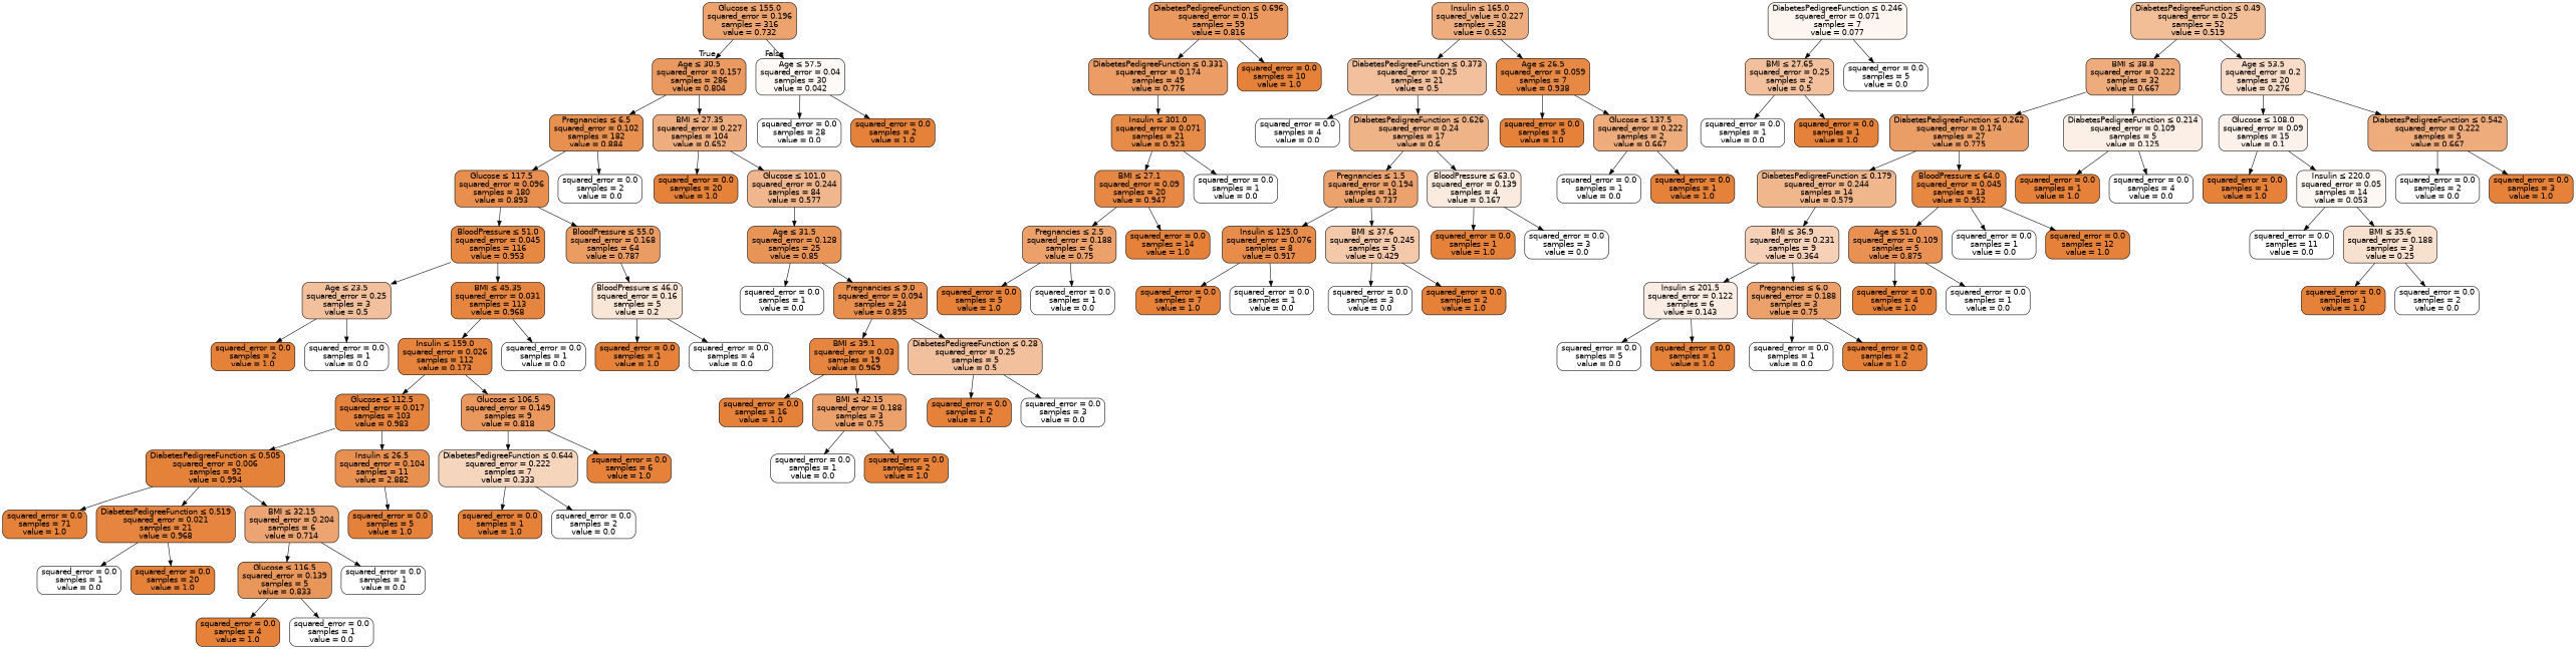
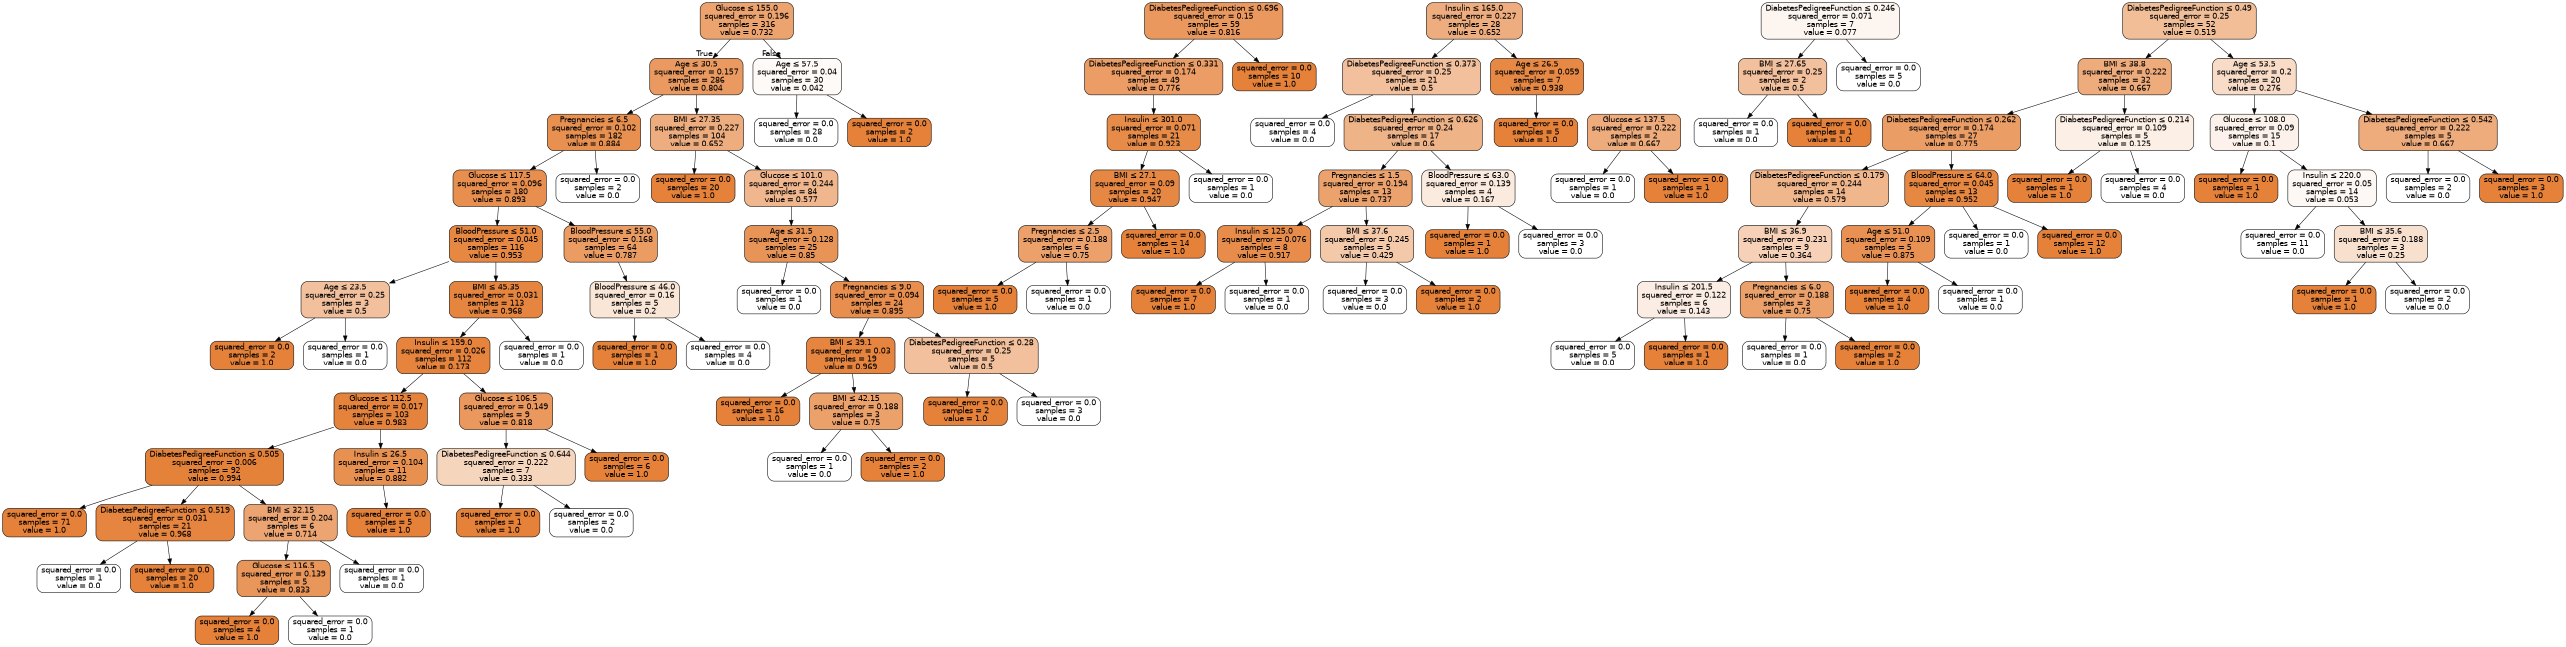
  digraph {
    node [color=black fillcolor="#e58139" fontname=helvetica shape=box style="filled, rounded"]
    edge [fontname=helvetica]
    n1 [fillcolor="#eca36e" label=<Glucose &le; 155.0<br/>squared_error = 0.196<br/>samples = 316<br/>value = 0.732>]
    n2 [fillcolor="#ea9a60" label=<Age &le; 30.5<br/>squared_error = 0.157<br/>samples = 286<br/>value = 0.804>]
    n3 [fillcolor="#fefaf7" label=<Age &le; 57.5<br/>squared_error = 0.04<br/>samples = 30<br/>value = 0.042>]
    n4 [fillcolor="#e89050" label=<Pregnancies &le; 6.5<br/>squared_error = 0.102<br/>samples = 182<br/>value = 0.884>]
    n5 [fillcolor="#eead7e" label=<BMI &le; 27.35<br/>squared_error = 0.227<br/>samples = 104<br/>value = 0.652>]
    n6 [fillcolor="#ffffff" label=<squared_error = 0.0<br/>samples = 28<br/>value = 0.0>]
    n7 [label=<squared_error = 0.0<br/>samples = 2<br/>value = 1.0>]
    n8 [fillcolor="#e88e4e" label=<Glucose &le; 117.5<br/>squared_error = 0.096<br/>samples = 180<br/>value = 0.893>]
    n9 [fillcolor="#ffffff" label=<squared_error = 0.0<br/>samples = 2<br/>value = 0.0>]
    n10 [label=<squared_error = 0.0<br/>samples = 20<br/>value = 1.0>]
    n11 [fillcolor="#f0b68d" label=<Glucose &le; 101.0<br/>squared_error = 0.244<br/>samples = 84<br/>value = 0.577>]
    n12 [fillcolor="#e68742" label=<BloodPressure &le; 51.0<br/>squared_error = 0.045<br/>samples = 116<br/>value = 0.953>]
    n13 [fillcolor="#eb9c63" label=<BloodPressure &le; 55.0<br/>squared_error = 0.168<br/>samples = 64<br/>value = 0.787>]
    n14 [fillcolor="#f2c09c" label=<Age &le; 23.5<br/>squared_error = 0.25<br/>samples = 3<br/>value = 0.5>]
    n15 [fillcolor="#e6853f" label=<BMI &le; 45.35<br/>squared_error = 0.031<br/>samples = 113<br/>value = 0.968>]
    n16 [fillcolor="#fae6d7" label=<BloodPressure &le; 46.0<br/>squared_error = 0.16<br/>samples = 5<br/>value = 0.2>]
    n17 [label=<squared_error = 0.0<br/>samples = 2<br/>value = 1.0>]
    n18 [fillcolor="#ffffff" label=<squared_error = 0.0<br/>samples = 1<br/>value = 0.0>]
    n19 [fillcolor="#e6843e" label=<Insulin &le; 159.0<br/>squared_error = 0.026<br/>samples = 112<br/>value = 0.173>]
    n20 [fillcolor="#ffffff" label=<squared_error = 0.0<br/>samples = 1<br/>value = 0.0>]
    n21 [fillcolor="#e5833c" label=<Glucose &le; 112.5<br/>squared_error = 0.017<br/>samples = 103<br/>value = 0.983>]
    n22 [fillcolor="#ea985d" label=<Glucose &le; 106.5<br/>squared_error = 0.149<br/>samples = 9<br/>value = 0.818>]
    n23 [fillcolor="#e5823a" label=<DiabetesPedigreeFunction &le; 0.505<br/>squared_error = 0.006<br/>samples = 92<br/>value = 0.994>]
-   n24 [fillcolor="#e89050" label=<Insulin &le; 26.5<br/>squared_error = 0.104<br/>samples = 11<br/>value = 2.882>]
+   n24 [fillcolor="#e89050" label=<Insulin &le; 26.5<br/>squared_error = 0.104<br/>samples = 11<br/>value = 0.882>]
    n25 [fillcolor="#f6d5bd" label=<DiabetesPedigreeFunction &le; 0.644<br/>squared_error = 0.222<br/>samples = 7<br/>value = 0.333>]
    n26 [label=<squared_error = 0.0<br/>samples = 6<br/>value = 1.0>]
    n27 [label=<squared_error = 0.0<br/>samples = 71<br/>value = 1.0>]
-   n28 [fillcolor="#e6853f" label=<DiabetesPedigreeFunction &le; 0.519<br/>squared_error = 0.021<br/>samples = 21<br/>value = 0.968>]
+   n28 [fillcolor="#e6853f" label=<DiabetesPedigreeFunction &le; 0.519<br/>squared_error = 0.031<br/>samples = 21<br/>value = 0.968>]
    n29 [fillcolor="#eca572" label=<BMI &le; 32.15<br/>squared_error = 0.204<br/>samples = 6<br/>value = 0.714>]
    n30 [label=<squared_error = 0.0<br/>samples = 5<br/>value = 1.0>]
    n31 [fillcolor="#ffffff" label=<squared_error = 0.0<br/>samples = 1<br/>value = 0.0>]
    n32 [label=<squared_error = 0.0<br/>samples = 20<br/>value = 1.0>]
    n33 [fillcolor="#e9965a" label=<Glucose &le; 116.5<br/>squared_error = 0.139<br/>samples = 5<br/>value = 0.833>]
    n34 [fillcolor="#ffffff" label=<squared_error = 0.0<br/>samples = 1<br/>value = 0.0>]
    n35 [label=<squared_error = 0.0<br/>samples = 4<br/>value = 1.0>]
    n36 [fillcolor="#ffffff" label=<squared_error = 0.0<br/>samples = 1<br/>value = 0.0>]
    n37 [label=<squared_error = 0.0<br/>samples = 1<br/>value = 1.0>]
    n38 [fillcolor="#ffffff" label=<squared_error = 0.0<br/>samples = 2<br/>value = 0.0>]
    n39 [label=<squared_error = 0.0<br/>samples = 1<br/>value = 1.0>]
    n40 [fillcolor="#ffffff" label=<squared_error = 0.0<br/>samples = 4<br/>value = 0.0>]
    n41 [fillcolor="#ea985e" label=<DiabetesPedigreeFunction &le; 0.696<br/>squared_error = 0.15<br/>samples = 59<br/>value = 0.816>]
    n42 [fillcolor="#eb9d65" label=<DiabetesPedigreeFunction &le; 0.331<br/>squared_error = 0.174<br/>samples = 49<br/>value = 0.776>]
    n43 [label=<squared_error = 0.0<br/>samples = 10<br/>value = 1.0>]
    n44 [fillcolor="#e78b48" label=<Insulin &le; 301.0<br/>squared_error = 0.071<br/>samples = 21<br/>value = 0.923>]
    n45 [fillcolor="#e68843" label=<BMI &le; 27.1<br/>squared_error = 0.09<br/>samples = 20<br/>value = 0.947>]
    n46 [fillcolor="#ffffff" label=<squared_error = 0.0<br/>samples = 1<br/>value = 0.0>]
-   n47 [fillcolor="#eead7e" label=<Insulin &le; 165.0<br/>squared_value = 0.227<br/>samples = 28<br/>value = 0.652>]
+   n47 [fillcolor="#eead7e" label=<Insulin &le; 165.0<br/>squared_error = 0.227<br/>samples = 28<br/>value = 0.652>]
    n48 [fillcolor="#f2c09c" label=<DiabetesPedigreeFunction &le; 0.373<br/>squared_error = 0.25<br/>samples = 21<br/>value = 0.5>]
    n49 [fillcolor="#e78945" label=<Age &le; 26.5<br/>squared_error = 0.059<br/>samples = 7<br/>value = 0.938>]
    n50 [fillcolor="#eca06a" label=<Pregnancies &le; 2.5<br/>squared_error = 0.188<br/>samples = 6<br/>value = 0.75>]
    n51 [label=<squared_error = 0.0<br/>samples = 14<br/>value = 1.0>]
    n52 [label=<squared_error = 0.0<br/>samples = 5<br/>value = 1.0>]
    n53 [fillcolor="#ffffff" label=<squared_error = 0.0<br/>samples = 1<br/>value = 0.0>]
    n54 [fillcolor="#ffffff" label=<squared_error = 0.0<br/>samples = 4<br/>value = 0.0>]
    n55 [fillcolor="#efb388" label=<DiabetesPedigreeFunction &le; 0.626<br/>squared_error = 0.24<br/>samples = 17<br/>value = 0.6>]
    n56 [label=<squared_error = 0.0<br/>samples = 5<br/>value = 1.0>]
    n57 [fillcolor="#eeab7b" label=<Glucose &le; 137.5<br/>squared_error = 0.222<br/>samples = 2<br/>value = 0.667>]
    n58 [fillcolor="#eca26d" label=<Pregnancies &le; 1.5<br/>squared_error = 0.194<br/>samples = 13<br/>value = 0.737>]
    n59 [fillcolor="#fbeade" label=<BloodPressure &le; 63.0<br/>squared_error = 0.139<br/>samples = 4<br/>value = 0.167>]
    n60 [fillcolor="#e78c4a" label=<Insulin &le; 125.0<br/>squared_error = 0.076<br/>samples = 8<br/>value = 0.917>]
    n61 [fillcolor="#f4c9aa" label=<BMI &le; 37.6<br/>squared_error = 0.245<br/>samples = 5<br/>value = 0.429>]
    n62 [label=<squared_error = 0.0<br/>samples = 1<br/>value = 1.0>]
    n63 [fillcolor="#ffffff" label=<squared_error = 0.0<br/>samples = 3<br/>value = 0.0>]
    n64 [label=<squared_error = 0.0<br/>samples = 7<br/>value = 1.0>]
    n65 [fillcolor="#ffffff" label=<squared_error = 0.0<br/>samples = 1<br/>value = 0.0>]
    n66 [fillcolor="#ffffff" label=<squared_error = 0.0<br/>samples = 3<br/>value = 0.0>]
    n67 [label=<squared_error = 0.0<br/>samples = 2<br/>value = 1.0>]
    n68 [fillcolor="#ffffff" label=<squared_error = 0.0<br/>samples = 1<br/>value = 0.0>]
    n69 [label=<squared_error = 0.0<br/>samples = 1<br/>value = 1.0>]
    n70 [fillcolor="#e99457" label=<Age &le; 31.5<br/>squared_error = 0.128<br/>samples = 25<br/>value = 0.85>]
    n71 [fillcolor="#ffffff" label=<squared_error = 0.0<br/>samples = 1<br/>value = 0.0>]
    n72 [fillcolor="#e88e4e" label=<Pregnancies &le; 9.0<br/>squared_error = 0.094<br/>samples = 24<br/>value = 0.895>]
    n73 [fillcolor="#e6853f" label=<BMI &le; 39.1<br/>squared_error = 0.03<br/>samples = 19<br/>value = 0.969>]
    n74 [fillcolor="#f2c09c" label=<DiabetesPedigreeFunction &le; 0.28<br/>squared_error = 0.25<br/>samples = 5<br/>value = 0.5>]
    n75 [label=<squared_error = 0.0<br/>samples = 16<br/>value = 1.0>]
    n76 [fillcolor="#eca06a" label=<BMI &le; 42.15<br/>squared_error = 0.188<br/>samples = 3<br/>value = 0.75>]
    n77 [label=<squared_error = 0.0<br/>samples = 2<br/>value = 1.0>]
    n78 [fillcolor="#ffffff" label=<squared_error = 0.0<br/>samples = 3<br/>value = 0.0>]
    n79 [fillcolor="#ffffff" label=<squared_error = 0.0<br/>samples = 1<br/>value = 0.0>]
    n80 [label=<squared_error = 0.0<br/>samples = 2<br/>value = 1.0>]
    n81 [fillcolor="#fdf5f0" label=<DiabetesPedigreeFunction &le; 0.246<br/>squared_error = 0.071<br/>samples = 7<br/>value = 0.077>]
    n82 [fillcolor="#f2c09c" label=<BMI &le; 27.65<br/>squared_error = 0.25<br/>samples = 2<br/>value = 0.5>]
    n83 [fillcolor="#ffffff" label=<squared_error = 0.0<br/>samples = 5<br/>value = 0.0>]
    n84 [fillcolor="#f1be98" label=<DiabetesPedigreeFunction &le; 0.49<br/>squared_error = 0.25<br/>samples = 52<br/>value = 0.519>]
    n85 [fillcolor="#eeab7b" label=<BMI &le; 38.8<br/>squared_error = 0.222<br/>samples = 32<br/>value = 0.667>]
    n86 [fillcolor="#f8dcc8" label=<Age &le; 53.5<br/>squared_error = 0.2<br/>samples = 20<br/>value = 0.276>]
    n87 [fillcolor="#ffffff" label=<squared_error = 0.0<br/>samples = 1<br/>value = 0.0>]
    n88 [label=<squared_error = 0.0<br/>samples = 1<br/>value = 1.0>]
    n89 [fillcolor="#eb9d66" label=<DiabetesPedigreeFunction &le; 0.262<br/>squared_error = 0.174<br/>samples = 27<br/>value = 0.775>]
    n90 [fillcolor="#fcefe6" label=<DiabetesPedigreeFunction &le; 0.214<br/>squared_error = 0.109<br/>samples = 5<br/>value = 0.125>]
    n91 [fillcolor="#fcf2eb" label=<Glucose &le; 108.0<br/>squared_error = 0.09<br/>samples = 15<br/>value = 0.1>]
    n92 [fillcolor="#eeab7b" label=<DiabetesPedigreeFunction &le; 0.542<br/>squared_error = 0.222<br/>samples = 5<br/>value = 0.667>]
    n93 [fillcolor="#f0b68c" label=<DiabetesPedigreeFunction &le; 0.179<br/>squared_error = 0.244<br/>samples = 14<br/>value = 0.579>]
    n94 [fillcolor="#e68742" label=<BloodPressure &le; 64.0<br/>squared_error = 0.045<br/>samples = 13<br/>value = 0.952>]
    n95 [label=<squared_error = 0.0<br/>samples = 1<br/>value = 1.0>]
    n96 [fillcolor="#ffffff" label=<squared_error = 0.0<br/>samples = 4<br/>value = 0.0>]
    n97 [fillcolor="#f6d1b7" label=<BMI &le; 36.9<br/>squared_error = 0.231<br/>samples = 9<br/>value = 0.364>]
    n98 [fillcolor="#e89152" label=<Age &le; 51.0<br/>squared_error = 0.109<br/>samples = 5<br/>value = 0.875>]
    n99 [fillcolor="#ffffff" label=<squared_error = 0.0<br/>samples = 1<br/>value = 0.0>]
    n100 [label=<squared_error = 0.0<br/>samples = 12<br/>value = 1.0>]
    n101 [label=<squared_error = 0.0<br/>samples = 4<br/>value = 1.0>]
    n102 [fillcolor="#ffffff" label=<squared_error = 0.0<br/>samples = 1<br/>value = 0.0>]
    n103 [fillcolor="#fbede3" label=<Insulin &le; 201.5<br/>squared_error = 0.122<br/>samples = 6<br/>value = 0.143>]
    n104 [fillcolor="#eca06a" label=<Pregnancies &le; 6.0<br/>squared_error = 0.188<br/>samples = 3<br/>value = 0.75>]
    n105 [fillcolor="#ffffff" label=<squared_error = 0.0<br/>samples = 5<br/>value = 0.0>]
    n106 [label=<squared_error = 0.0<br/>samples = 1<br/>value = 1.0>]
    n107 [fillcolor="#ffffff" label=<squared_error = 0.0<br/>samples = 1<br/>value = 0.0>]
    n108 [label=<squared_error = 0.0<br/>samples = 2<br/>value = 1.0>]
    n109 [label=<squared_error = 0.0<br/>samples = 1<br/>value = 1.0>]
    n110 [fillcolor="#fef8f5" label=<Insulin &le; 220.0<br/>squared_error = 0.05<br/>samples = 14<br/>value = 0.053>]
    n111 [fillcolor="#ffffff" label=<squared_error = 0.0<br/>samples = 2<br/>value = 0.0>]
    n112 [label=<squared_error = 0.0<br/>samples = 3<br/>value = 1.0>]
    n113 [fillcolor="#ffffff" label=<squared_error = 0.0<br/>samples = 11<br/>value = 0.0>]
    n114 [fillcolor="#f8e0ce" label=<BMI &le; 35.6<br/>squared_error = 0.188<br/>samples = 3<br/>value = 0.25>]
    n115 [label=<squared_error = 0.0<br/>samples = 1<br/>value = 1.0>]
    n116 [fillcolor="#ffffff" label=<squared_error = 0.0<br/>samples = 2<br/>value = 0.0>]
    n1 -> n2 [headlabel=True labelangle=45 labeldistance=2.5]
    n1 -> n3 [headlabel=False labelangle=-45 labeldistance=2.5]
    n2 -> n4
    n2 -> n5
    n3 -> n6
    n3 -> n7
    n4 -> n8
    n4 -> n9
    n5 -> n10
    n5 -> n11
    n8 -> n12
    n8 -> n13
    n11 -> n70
    n12 -> n14
    n12 -> n15
    n13 -> n16
    n14 -> n17
    n14 -> n18
    n15 -> n19
    n15 -> n20
    n16 -> n39
    n16 -> n40
    n19 -> n21
    n19 -> n22
    n21 -> n23
    n21 -> n24
    n22 -> n25
    n22 -> n26
    n23 -> n27
    n23 -> n28
    n23 -> n29
    n24 -> n30
    n25 -> n37
    n25 -> n38
    n28 -> n31
    n28 -> n32
    n29 -> n33
    n29 -> n34
    n33 -> n35
    n33 -> n36
    n41 -> n42
    n41 -> n43
    n42 -> n44
    n44 -> n45
    n44 -> n46
    n45 -> n50
    n45 -> n51
    n47 -> n48
    n47 -> n49
    n48 -> n54
    n48 -> n55
    n49 -> n56
-   n49 -> n57
    n50 -> n52
    n50 -> n53
    n55 -> n58
    n55 -> n59
    n57 -> n68
    n57 -> n69
    n58 -> n60
    n58 -> n61
    n59 -> n62
    n59 -> n63
    n60 -> n64
    n60 -> n65
    n61 -> n66
    n61 -> n67
    n70 -> n71
    n70 -> n72
    n72 -> n73
    n72 -> n74
    n73 -> n75
    n73 -> n76
    n74 -> n77
    n74 -> n78
    n76 -> n79
    n76 -> n80
    n81 -> n82
    n81 -> n83
    n82 -> n87
    n82 -> n88
    n84 -> n85
    n84 -> n86
    n85 -> n89
    n85 -> n90
    n86 -> n91
    n86 -> n92
    n89 -> n93
    n89 -> n94
    n90 -> n95
    n90 -> n96
    n91 -> n109
    n91 -> n110
    n92 -> n111
    n92 -> n112
    n93 -> n97
    n94 -> n98
    n94 -> n99
    n94 -> n100
    n97 -> n103
    n97 -> n104
    n98 -> n101
    n98 -> n102
    n103 -> n105
    n103 -> n106
    n104 -> n107
    n104 -> n108
    n110 -> n113
    n110 -> n114
    n114 -> n115
    n114 -> n116
  }
